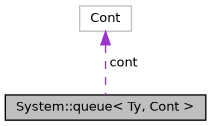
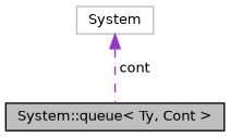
  digraph {
    node [fontname=Helvetica fontsize=10 shape=record style=filled]
    n1 [color=black fillcolor=grey75 fontcolor=black height=0.2 label="System::queue\< Ty, Cont \>" width=0.4]
-   n2 [color=grey75 fillcolor=white height=0.2 label=Cont width=0.4]
+   n2 [color=grey75 fillcolor=white height=0.2 label=System width=0.4]
    n2 -> n1 [color=darkorchid3 dir=back fontname=Helvetica fontsize=10 label=" cont" labelfontname=Helvetica labelfontsize=10 style=dashed]
  }
